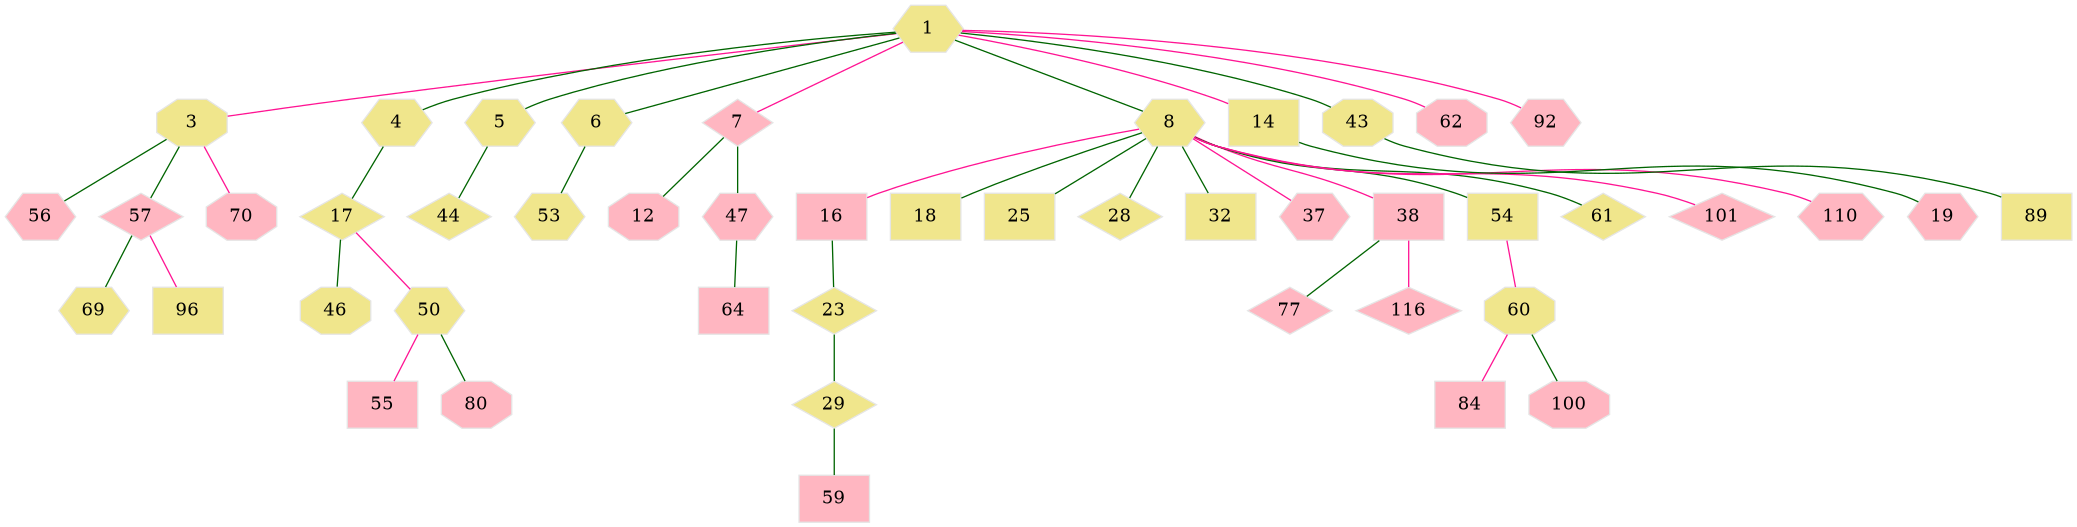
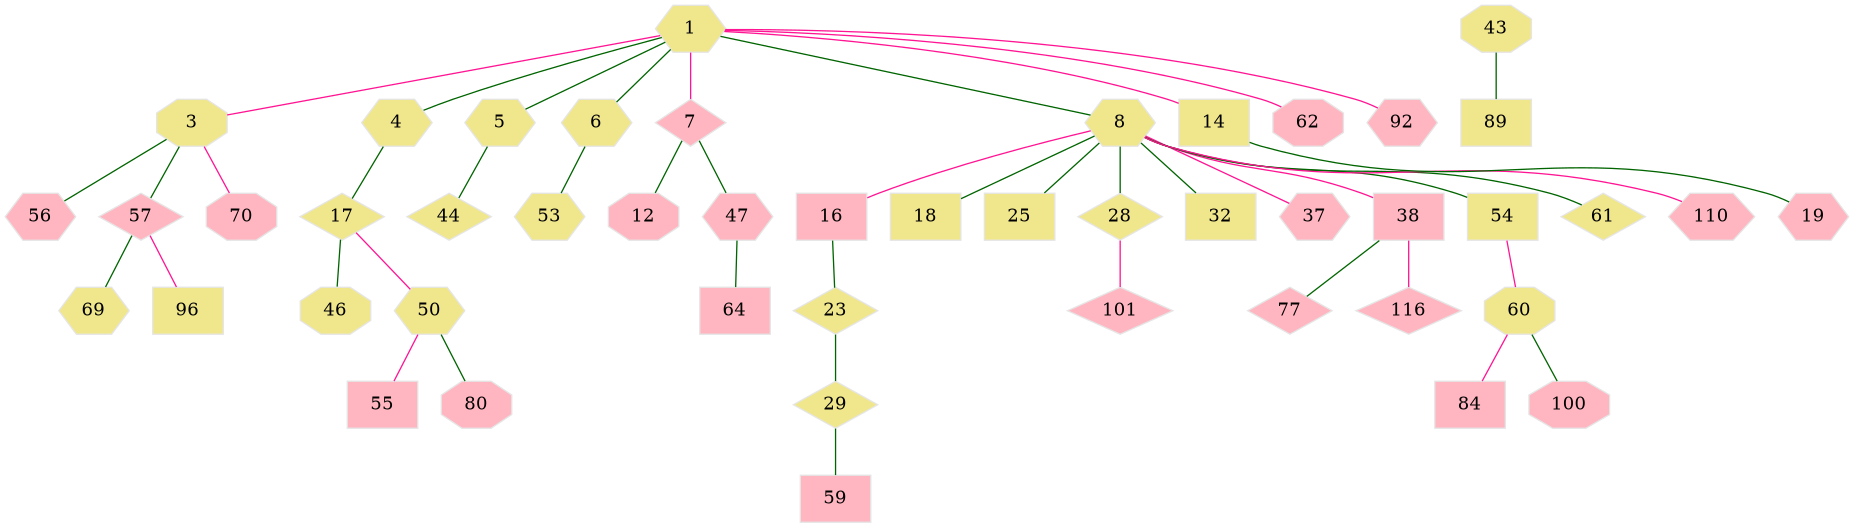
  graph {
    node [color=gray90 fillcolor=khaki shape=hexagon style=filled]
    edge [color=darkgreen]
    1 [super="+2"]
    3 [shape=octagon super="+22+95+13"]
    4 [super="+65"]
    5
    6 [super="+10+63"]
    7 [fillcolor=lightpink shape=diamond super="+31+21+11"]
    8 [super="+15+26+40+20+91+9"]
    14 [shape=box super="+49"]
    43 [shape=octagon super="+66+112"]
    62 [fillcolor=lightpink shape=octagon]
    92 [fillcolor=lightpink super="+105"]
    56 [fillcolor=lightpink]
    57 [fillcolor=lightpink shape=diamond]
    70 [fillcolor=lightpink shape=octagon]
    17 [shape=diamond super="+30+24"]
    44 [shape=diamond]
    53
    12 [fillcolor=lightpink shape=octagon super="+45"]
    47 [fillcolor=lightpink super="+79+82"]
    16 [fillcolor=lightpink shape=box super="+76"]
    18 [shape=box]
    25 [shape=box super="+51+75"]
    28 [shape=diamond super="+48"]
    32 [shape=box]
    37 [fillcolor=lightpink super="+41+108"]
    38 [fillcolor=lightpink shape=box super="+42"]
    54 [shape=box]
    61 [shape=diamond super="+68"]
    101 [fillcolor=lightpink shape=diamond super="+107"]
    110 [fillcolor=lightpink]
    19 [fillcolor=lightpink super="+93"]
    23 [shape=diamond super="+27"]
    89 [shape=box]
    69
    96 [shape=box]
    46 [shape=octagon super="+115"]
    50 [super="+52"]
    64 [fillcolor=lightpink shape=box]
    77 [fillcolor=lightpink shape=diamond]
    116 [fillcolor=lightpink shape=diamond]
    60 [shape=octagon]
    29 [shape=diamond super="+114"]
    55 [fillcolor=lightpink shape=box super="+81+94+117"]
    80 [fillcolor=lightpink shape=octagon]
    59 [fillcolor=lightpink shape=box super="+109"]
    84 [fillcolor=lightpink shape=box]
    100 [fillcolor=lightpink shape=octagon]
    1 -- 3 [color=deeppink]
    1 -- 4
    1 -- 5
    1 -- 6
    1 -- 7 [color=deeppink]
    1 -- 8
    1 -- 14 [color=deeppink]
-   1 -- 43
    1 -- 62 [color=deeppink]
    1 -- 92 [color=deeppink]
    3 -- 56
    3 -- 57
    3 -- 70 [color=deeppink]
    4 -- 17
    5 -- 44
    6 -- 53
    7 -- 12
    7 -- 47
    8 -- 16 [color=deeppink]
    8 -- 18
    8 -- 25
    8 -- 28
    8 -- 32
    8 -- 37 [color=deeppink]
    8 -- 38 [color=deeppink]
    8 -- 54
    8 -- 61
-   8 -- 101 [color=deeppink]
+   28 -- 101 [color=deeppink]
    8 -- 110 [color=deeppink]
    14 -- 19
    43 -- 89
    57 -- 69
    57 -- 96 [color=deeppink]
    17 -- 46
    17 -- 50 [color=deeppink]
    47 -- 64
    16 -- 23
    38 -- 77
    38 -- 116 [color=deeppink]
    54 -- 60 [color=deeppink]
    23 -- 29
    50 -- 55 [color=deeppink]
    50 -- 80
    60 -- 84 [color=deeppink]
    60 -- 100
    29 -- 59
  }
